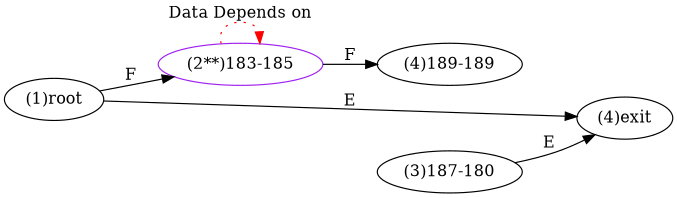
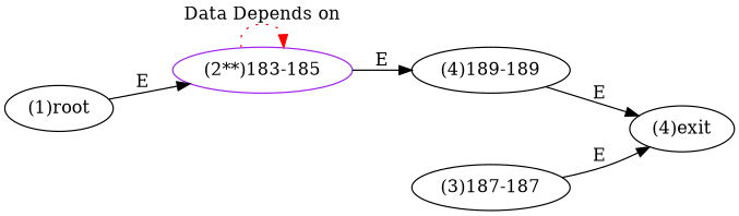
  digraph {
    rankdir=LR
    n1 [label="(1)root"]
    n2 [color=purple label="(2**)183-185"]
    n3 [label="(4)189-189"]
-   n4 [label="(3)187-180"]
+   n4 [label="(3)187-187"]
    n5 [label="(4)exit"]
-   n1 -> n2 [label=F]
+   n1 -> n2 [label=E]
    n2 -> n2 [color=red label="Data Depends on" style=dotted]
-   n2 -> n3 [label=F]
-   n1 -> n5 [label=E]
+   n2 -> n3 [label=E]
+   n3 -> n5 [label=E]
    n4 -> n5 [label=E]
  }
